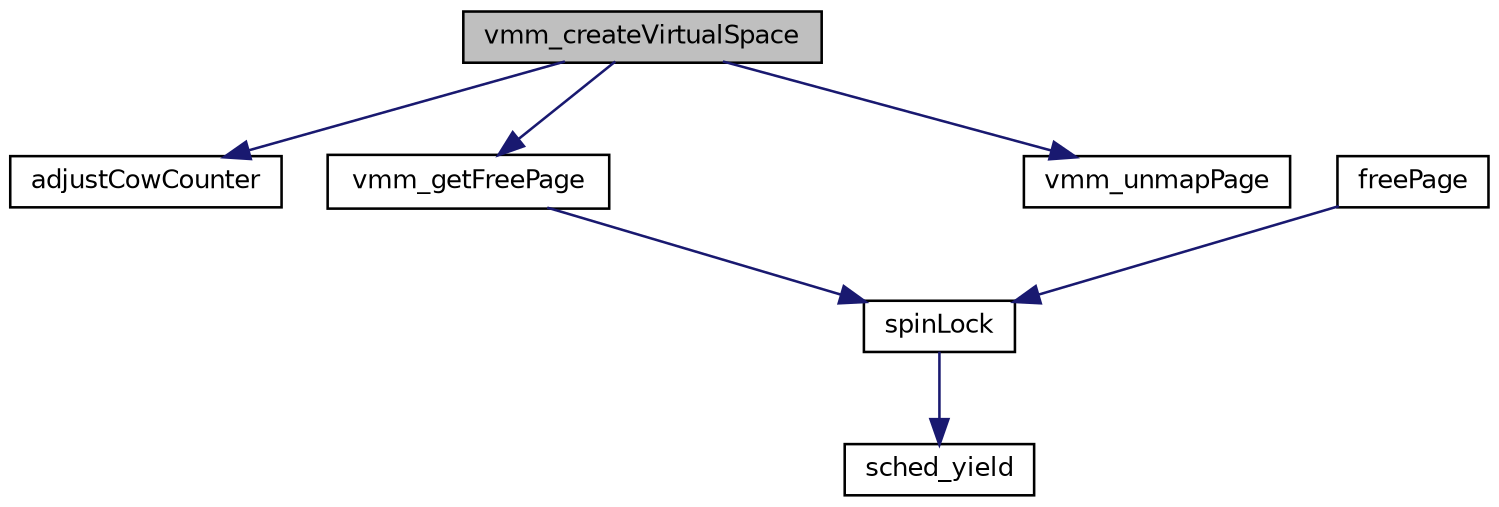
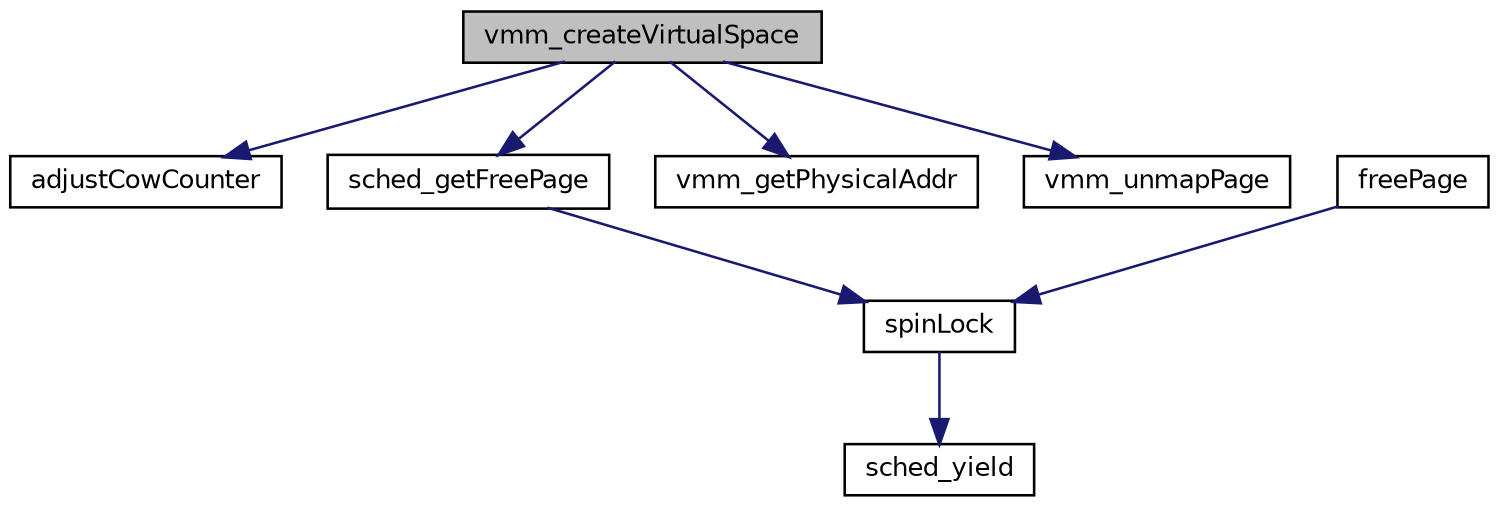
  digraph {
    rankdir=TB
    node [color=black fillcolor=white fontname=Helvetica fontsize=10 shape=record style=filled]
    edge [color=midnightblue fontname=Helvetica fontsize=10 labelfontname=Helvetica labelfontsize=10 style=solid]
    n1 [fillcolor=grey75 fontcolor=black height=0.2 label=vmm_createVirtualSpace width=0.4]
    n2 [height=0.2 label=adjustCowCounter width=0.4]
-   n3 [height=0.2 label=vmm_getFreePage width=0.4]
+   n3 [height=0.2 label=sched_getFreePage width=0.4]
+   n4 [height=0.2 label=vmm_getPhysicalAddr width=0.4]
    n5 [height=0.2 label=vmm_unmapPage width=0.4]
    n6 [height=0.2 label=spinLock width=0.4]
    n7 [height=0.2 label=sched_yield width=0.4]
    n8 [height=0.2 label=freePage width=0.4]
    n1 -> n2
    n1 -> n3
+   n1 -> n4
    n1 -> n5
    n3 -> n6
    n6 -> n7
    n8 -> n6
  }
